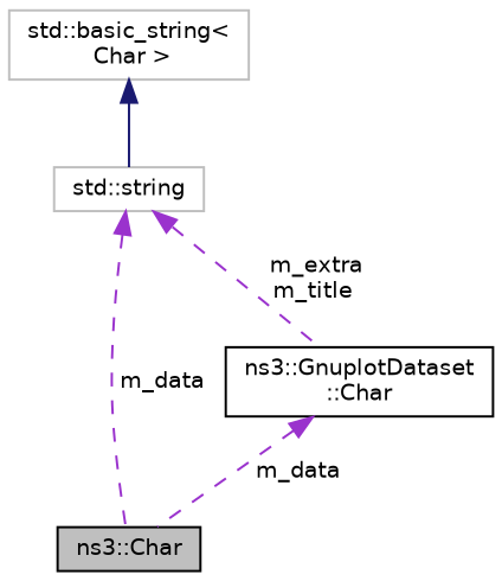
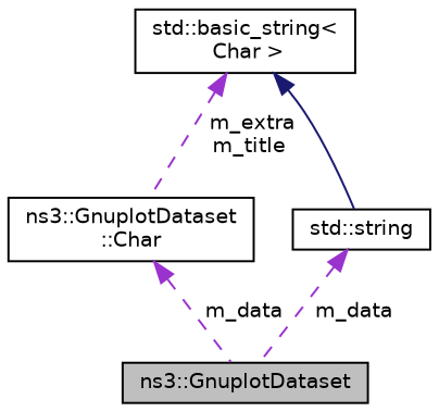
  digraph {
    node [color=black fillcolor=white fontname=Helvetica fontsize=10 shape=record style=filled]
    edge [color=darkorchid3 dir=back fontname=Helvetica fontsize=10 labelfontname=Helvetica labelfontsize=10 style=dashed]
-   n1 [fillcolor=grey75 fontcolor=black height=0.2 label="ns3::Char" width=0.4]
+   n1 [fillcolor=grey75 fontcolor=black height=0.2 label="ns3::GnuplotDataset" width=0.4]
    n2 [height=0.2 label="ns3::GnuplotDataset\l::Char" width=0.4]
-   n3 [color=grey75 height=0.2 label="std::string" width=0.4]
-   n4 [color=grey75 height=0.2 label="std::basic_string\<\l Char \>" width=0.4]
+   n3 [height=0.2 label="std::string" width=0.4]
+   n4 [height=0.2 label="std::basic_string\<\l Char \>" width=0.4]
    n2 -> n1 [label=" m_data"]
    n3 -> n1 [label=" m_data"]
-   n3 -> n2 [label=" m_extra\nm_title"]
+   n4 -> n2 [label=" m_extra\nm_title"]
    n4 -> n3 [color=midnightblue style=solid]
  }
